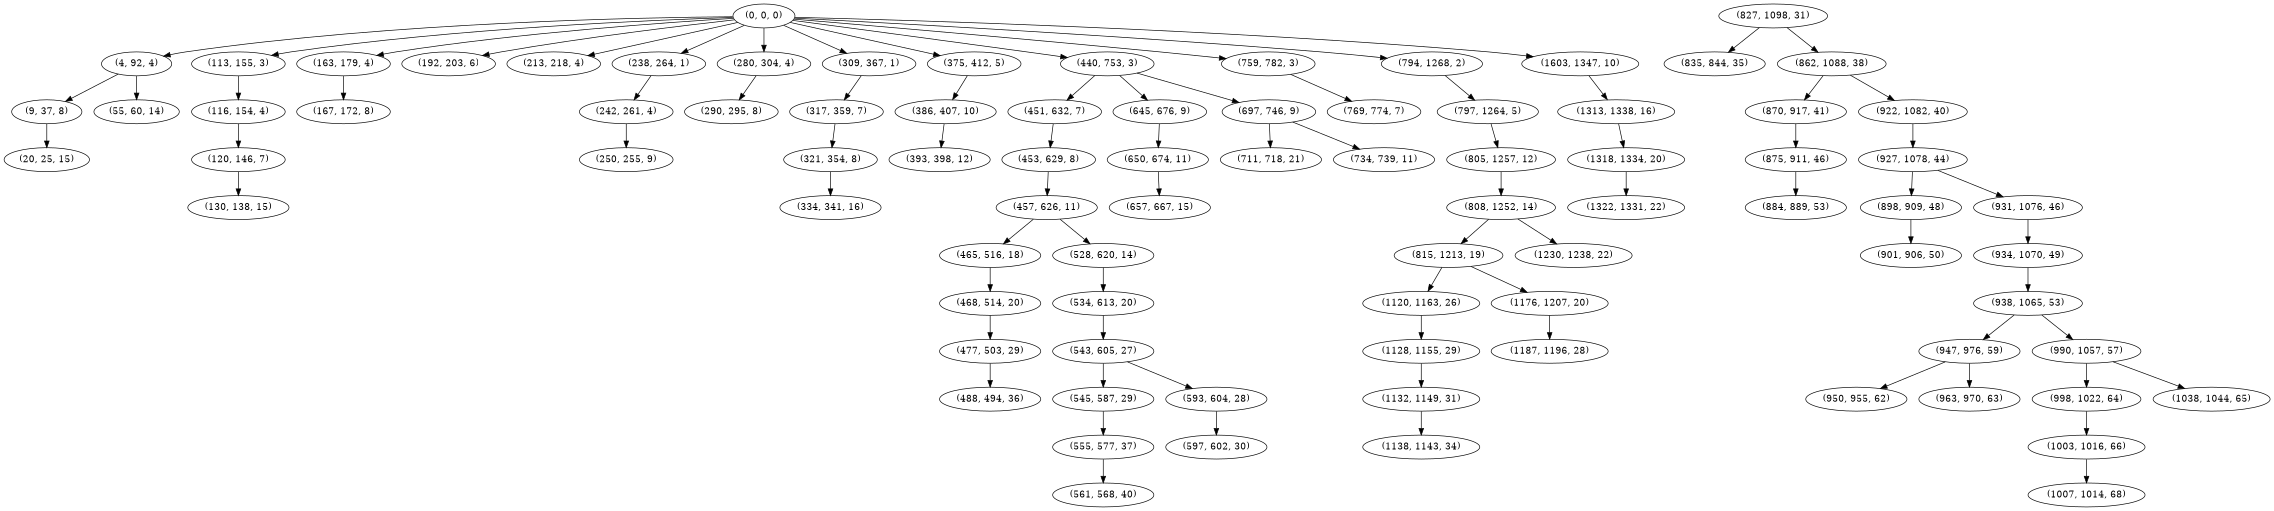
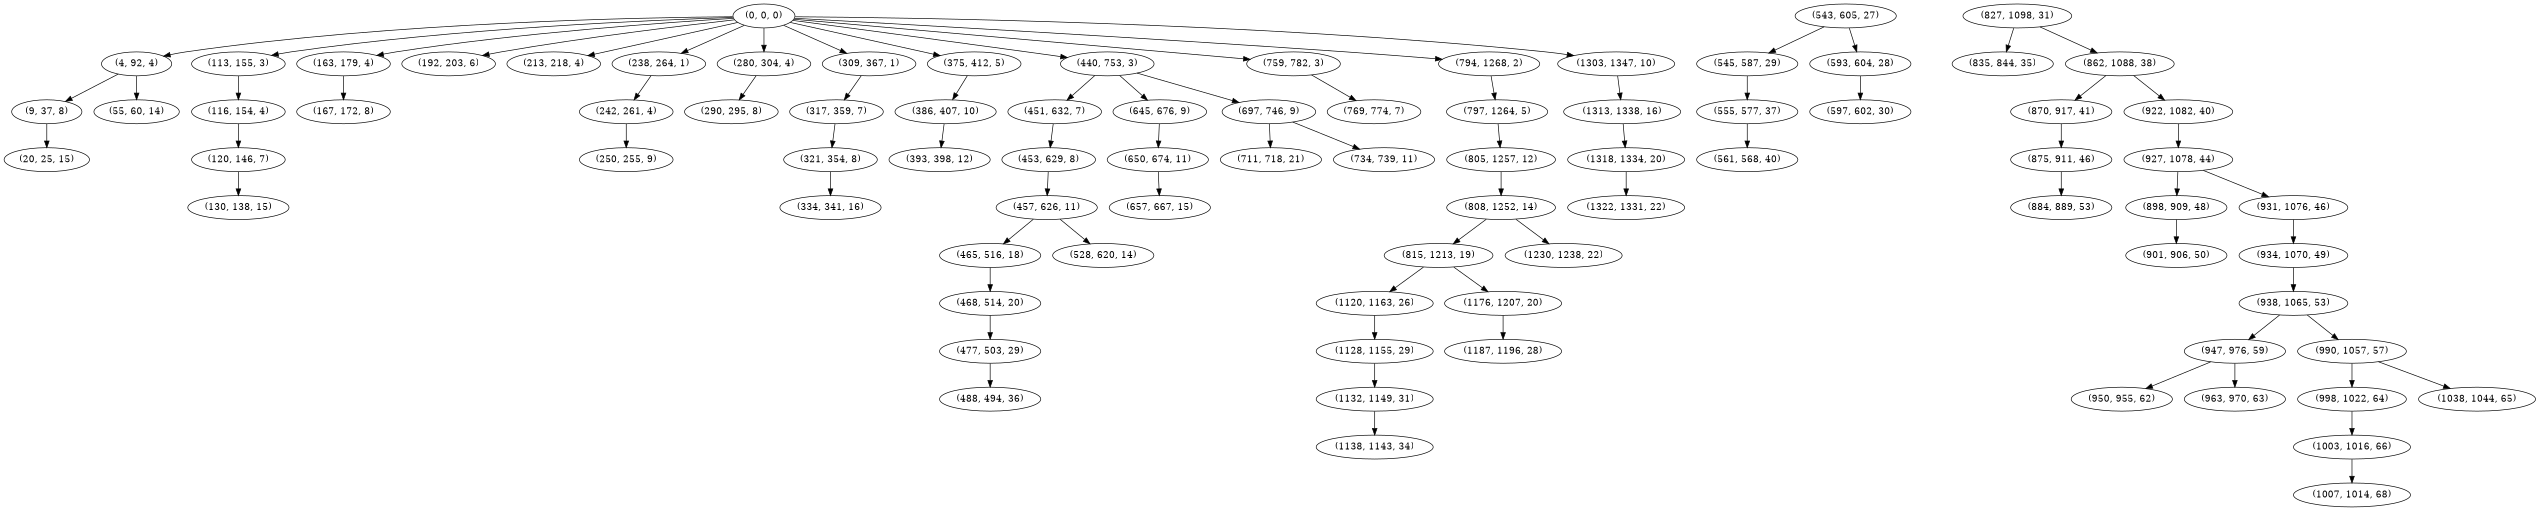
  digraph {
    "(0, 0, 0)"
    "(4, 92, 4)"
    "(113, 155, 3)"
    "(163, 179, 4)"
    "(192, 203, 6)"
    "(213, 218, 4)"
    "(238, 264, 1)"
    "(280, 304, 4)"
    "(309, 367, 1)"
    "(375, 412, 5)"
    "(440, 753, 3)"
    "(759, 782, 3)"
    "(794, 1268, 2)"
-   "(1303, 1347, 10)" [label="(1603, 1347, 10)"]
+   "(1303, 1347, 10)"
    "(9, 37, 8)"
    "(55, 60, 14)"
    "(116, 154, 4)"
    "(167, 172, 8)"
    "(242, 261, 4)"
    "(290, 295, 8)"
    "(317, 359, 7)"
    "(386, 407, 10)"
    "(451, 632, 7)"
    "(645, 676, 9)"
    "(697, 746, 9)"
    "(769, 774, 7)"
    "(797, 1264, 5)"
    "(1313, 1338, 16)"
    "(20, 25, 15)"
    "(120, 146, 7)"
    "(130, 138, 15)"
    "(250, 255, 9)"
    "(321, 354, 8)"
    "(334, 341, 16)"
    "(393, 398, 12)"
    "(453, 629, 8)"
    "(650, 674, 11)"
    "(711, 718, 21)"
    "(734, 739, 11)"
    "(457, 626, 11)"
    "(465, 516, 18)"
    "(528, 620, 14)"
    "(468, 514, 20)"
-   "(534, 613, 20)"
    "(477, 503, 29)"
    "(488, 494, 36)"
    "(543, 605, 27)"
    "(545, 587, 29)"
    "(593, 604, 28)"
    "(555, 577, 37)"
    "(597, 602, 30)"
    "(561, 568, 40)"
    "(657, 667, 15)"
    "(805, 1257, 12)"
    "(808, 1252, 14)"
    "(815, 1213, 19)"
    "(1230, 1238, 22)"
    "(1120, 1163, 26)"
    "(1176, 1207, 20)"
    "(1128, 1155, 29)"
    "(1187, 1196, 28)"
    "(827, 1098, 31)"
    "(835, 844, 35)"
    "(862, 1088, 38)"
    "(870, 917, 41)"
    "(922, 1082, 40)"
    "(875, 911, 46)"
    "(927, 1078, 44)"
    "(884, 889, 53)"
    "(898, 909, 48)"
    "(901, 906, 50)"
    "(931, 1076, 46)"
    "(934, 1070, 49)"
    "(938, 1065, 53)"
    "(947, 976, 59)"
    "(990, 1057, 57)"
    "(950, 955, 62)"
    "(963, 970, 63)"
    "(998, 1022, 64)"
    "(1038, 1044, 65)"
    "(1003, 1016, 66)"
    "(1007, 1014, 68)"
    "(1132, 1149, 31)"
    "(1138, 1143, 34)"
    "(1318, 1334, 20)"
    "(1322, 1331, 22)"
    "(0, 0, 0)" -> "(4, 92, 4)"
    "(0, 0, 0)" -> "(113, 155, 3)"
    "(0, 0, 0)" -> "(163, 179, 4)"
    "(0, 0, 0)" -> "(192, 203, 6)"
    "(0, 0, 0)" -> "(213, 218, 4)"
    "(0, 0, 0)" -> "(238, 264, 1)"
    "(0, 0, 0)" -> "(280, 304, 4)"
    "(0, 0, 0)" -> "(309, 367, 1)"
    "(0, 0, 0)" -> "(375, 412, 5)"
    "(0, 0, 0)" -> "(440, 753, 3)"
    "(0, 0, 0)" -> "(759, 782, 3)"
    "(0, 0, 0)" -> "(794, 1268, 2)"
    "(0, 0, 0)" -> "(1303, 1347, 10)"
    "(4, 92, 4)" -> "(9, 37, 8)"
    "(4, 92, 4)" -> "(55, 60, 14)"
    "(113, 155, 3)" -> "(116, 154, 4)"
    "(163, 179, 4)" -> "(167, 172, 8)"
    "(238, 264, 1)" -> "(242, 261, 4)"
    "(280, 304, 4)" -> "(290, 295, 8)"
    "(309, 367, 1)" -> "(317, 359, 7)"
    "(375, 412, 5)" -> "(386, 407, 10)"
    "(440, 753, 3)" -> "(451, 632, 7)"
    "(440, 753, 3)" -> "(645, 676, 9)"
    "(440, 753, 3)" -> "(697, 746, 9)"
    "(759, 782, 3)" -> "(769, 774, 7)"
    "(794, 1268, 2)" -> "(797, 1264, 5)"
    "(1303, 1347, 10)" -> "(1313, 1338, 16)"
    "(9, 37, 8)" -> "(20, 25, 15)"
    "(116, 154, 4)" -> "(120, 146, 7)"
    "(242, 261, 4)" -> "(250, 255, 9)"
    "(317, 359, 7)" -> "(321, 354, 8)"
    "(386, 407, 10)" -> "(393, 398, 12)"
    "(451, 632, 7)" -> "(453, 629, 8)"
    "(645, 676, 9)" -> "(650, 674, 11)"
    "(697, 746, 9)" -> "(711, 718, 21)"
    "(697, 746, 9)" -> "(734, 739, 11)"
    "(797, 1264, 5)" -> "(805, 1257, 12)"
    "(1313, 1338, 16)" -> "(1318, 1334, 20)"
    "(120, 146, 7)" -> "(130, 138, 15)"
    "(321, 354, 8)" -> "(334, 341, 16)"
    "(453, 629, 8)" -> "(457, 626, 11)"
    "(650, 674, 11)" -> "(657, 667, 15)"
    "(457, 626, 11)" -> "(465, 516, 18)"
    "(457, 626, 11)" -> "(528, 620, 14)"
    "(465, 516, 18)" -> "(468, 514, 20)"
-   "(528, 620, 14)" -> "(534, 613, 20)"
    "(468, 514, 20)" -> "(477, 503, 29)"
-   "(534, 613, 20)" -> "(543, 605, 27)"
    "(477, 503, 29)" -> "(488, 494, 36)"
    "(543, 605, 27)" -> "(545, 587, 29)"
    "(543, 605, 27)" -> "(593, 604, 28)"
    "(545, 587, 29)" -> "(555, 577, 37)"
    "(593, 604, 28)" -> "(597, 602, 30)"
    "(555, 577, 37)" -> "(561, 568, 40)"
    "(805, 1257, 12)" -> "(808, 1252, 14)"
    "(808, 1252, 14)" -> "(815, 1213, 19)"
    "(808, 1252, 14)" -> "(1230, 1238, 22)"
    "(815, 1213, 19)" -> "(1120, 1163, 26)"
    "(815, 1213, 19)" -> "(1176, 1207, 20)"
    "(1120, 1163, 26)" -> "(1128, 1155, 29)"
    "(1176, 1207, 20)" -> "(1187, 1196, 28)"
    "(1128, 1155, 29)" -> "(1132, 1149, 31)"
    "(827, 1098, 31)" -> "(835, 844, 35)"
    "(827, 1098, 31)" -> "(862, 1088, 38)"
    "(862, 1088, 38)" -> "(870, 917, 41)"
    "(862, 1088, 38)" -> "(922, 1082, 40)"
    "(870, 917, 41)" -> "(875, 911, 46)"
    "(922, 1082, 40)" -> "(927, 1078, 44)"
    "(875, 911, 46)" -> "(884, 889, 53)"
    "(927, 1078, 44)" -> "(898, 909, 48)"
    "(927, 1078, 44)" -> "(931, 1076, 46)"
    "(898, 909, 48)" -> "(901, 906, 50)"
    "(931, 1076, 46)" -> "(934, 1070, 49)"
    "(934, 1070, 49)" -> "(938, 1065, 53)"
    "(938, 1065, 53)" -> "(947, 976, 59)"
    "(938, 1065, 53)" -> "(990, 1057, 57)"
    "(947, 976, 59)" -> "(950, 955, 62)"
    "(947, 976, 59)" -> "(963, 970, 63)"
    "(990, 1057, 57)" -> "(998, 1022, 64)"
    "(990, 1057, 57)" -> "(1038, 1044, 65)"
    "(998, 1022, 64)" -> "(1003, 1016, 66)"
    "(1003, 1016, 66)" -> "(1007, 1014, 68)"
    "(1132, 1149, 31)" -> "(1138, 1143, 34)"
    "(1318, 1334, 20)" -> "(1322, 1331, 22)"
  }
